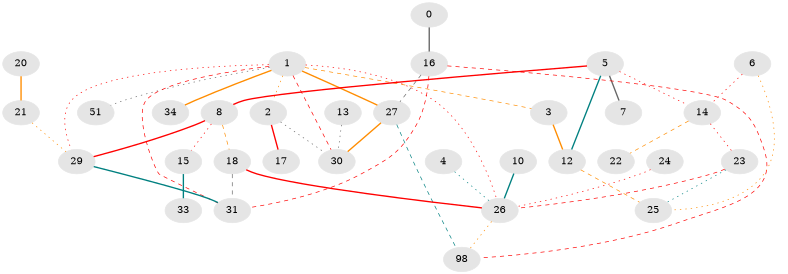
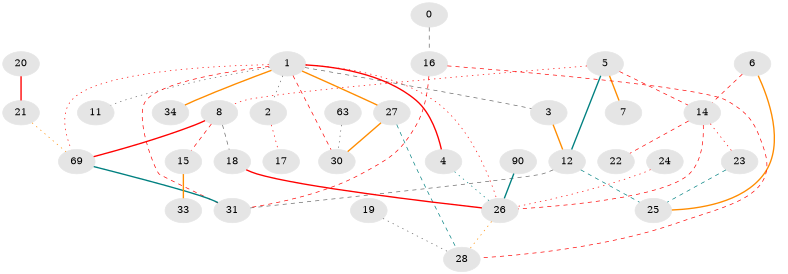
  graph {
    node [color=gray90 style=filled]
    edge [color=red style=bold weight=1.0]
    1
    2
    3
    4
-   11 [label=51]
+   11
    26
    27
-   29
+   29 [label=69]
    30
    31
    34
    17
    12
-   28 [label=98]
+   28
    25
    5
    7
    8
    14
    15
    18
    22
    23
    6
    33
    n26 [label=0]
    16
-   10
-   13
+   10 [label=90]
+   13 [label=63]
+   19
    20
    21
    24
-   1 -- 2 [color=darkorange style=dotted]
-   1 -- 3 [color=darkorange style=dashed]
+   1 -- 2 [color=gray40 style=dotted]
+   1 -- 3 [color=gray40 style=dashed]
+   1 -- 4
    1 -- 11 [color=gray40 style=dotted]
    1 -- 26 [style=dotted]
    1 -- 27 [color=darkorange]
    1 -- 29 [style=dotted]
    1 -- 30 [style=dashed]
    1 -- 31 [style=dashed]
    1 -- 34 [color=darkorange]
-   2 -- 30 [color=gray40 style=dotted]
-   2 -- 17
+   2 -- 17 [style=dotted]
    3 -- 12 [color=darkorange weight=2.0]
    4 -- 26 [color=teal style=dotted]
    26 -- 28 [color=darkorange style=dotted]
    27 -- 30 [color=darkorange]
    27 -- 28 [color=teal style=dashed]
    29 -- 31 [color=teal]
-   18 -- 31 [color=gray40 style=dashed]
-   12 -- 25 [color=darkorange style=dashed weight=2.0]
+   12 -- 31 [color=gray40 style=dashed]
+   12 -- 25 [color=teal style=dashed weight=2.0]
    5 -- 12 [color=teal]
-   5 -- 7 [color=gray40]
-   5 -- 8
-   5 -- 14 [style=dotted]
+   5 -- 7 [color=darkorange]
+   5 -- 8 [style=dotted]
+   5 -- 14 [style=dashed]
    8 -- 29
-   8 -- 15 [style=dotted]
-   8 -- 18 [color=darkorange style=dashed]
-   14 -- 22 [color=darkorange style=dashed]
+   8 -- 15 [style=dashed]
+   8 -- 18 [color=gray40 style=dashed]
+   14 -- 22 [style=dashed]
    14 -- 23 [style=dotted]
-   15 -- 33 [color=teal]
+   15 -- 33 [color=darkorange]
    18 -- 26
-   23 -- 26 [style=dashed]
-   23 -- 25 [color=teal style=dotted]
-   6 -- 25 [color=darkorange style=dotted]
-   6 -- 14 [style=dotted]
-   n26 -- 16 [color=gray40]
-   16 -- 27 [color=gray40 style=dashed]
+   14 -- 26 [style=dashed]
+   23 -- 25 [color=teal style=dashed]
+   6 -- 25 [color=darkorange]
+   6 -- 14 [style=dashed]
+   n26 -- 16 [color=gray40 style=dashed]
    16 -- 31 [style=dashed]
    16 -- 28 [style=dashed]
    10 -- 26 [color=teal]
    13 -- 30 [color=gray40 style=dotted]
-   20 -- 21 [color=darkorange]
+   19 -- 28 [color=gray40 style=dotted]
+   20 -- 21
    21 -- 29 [color=darkorange style=dotted]
    24 -- 26 [style=dotted]
  }
